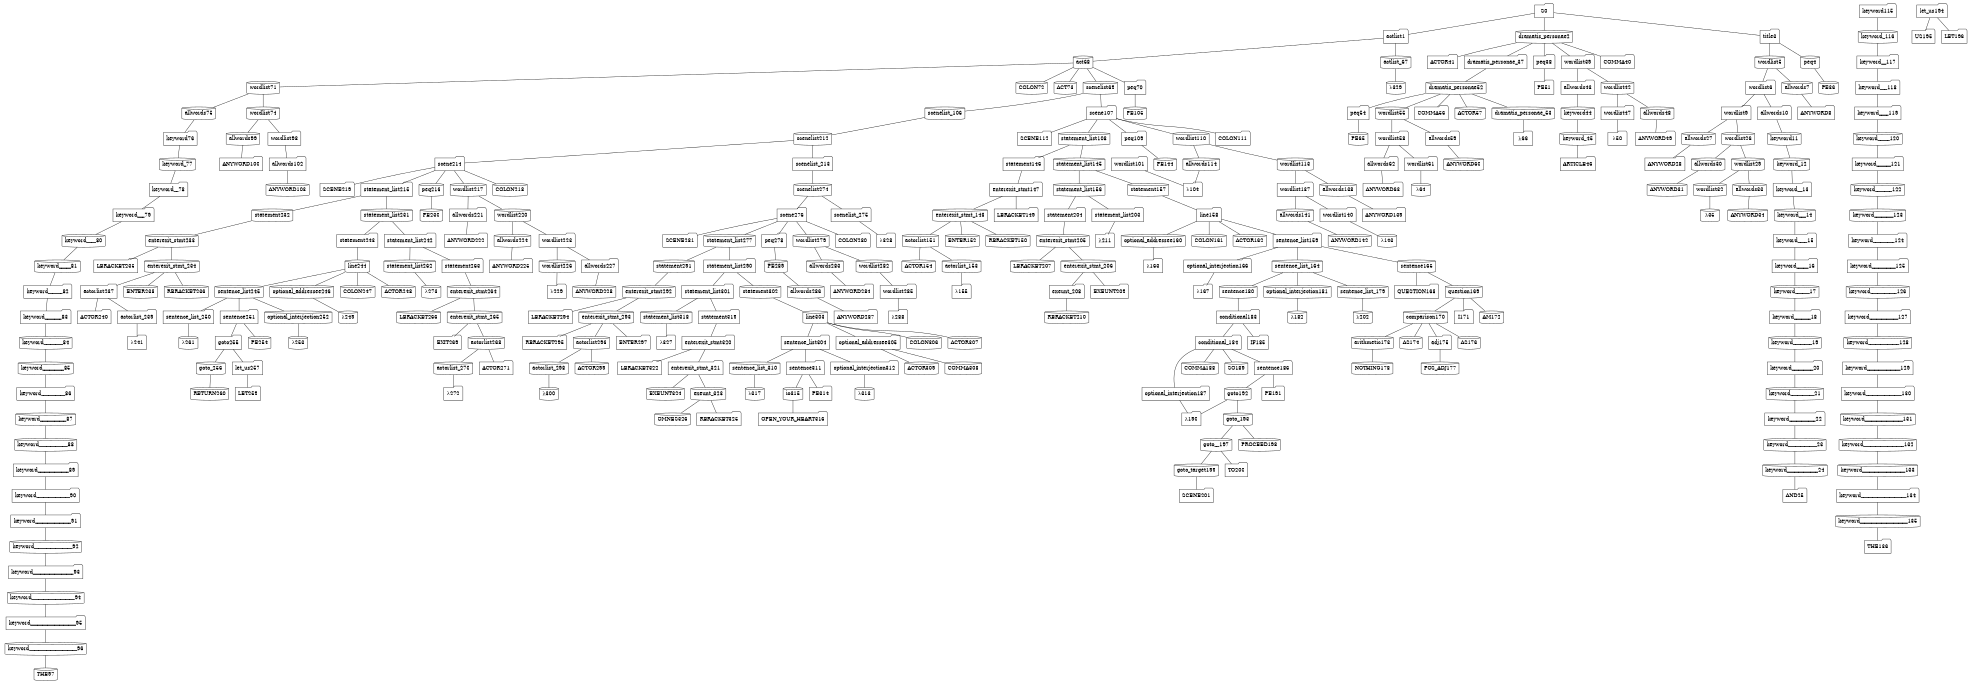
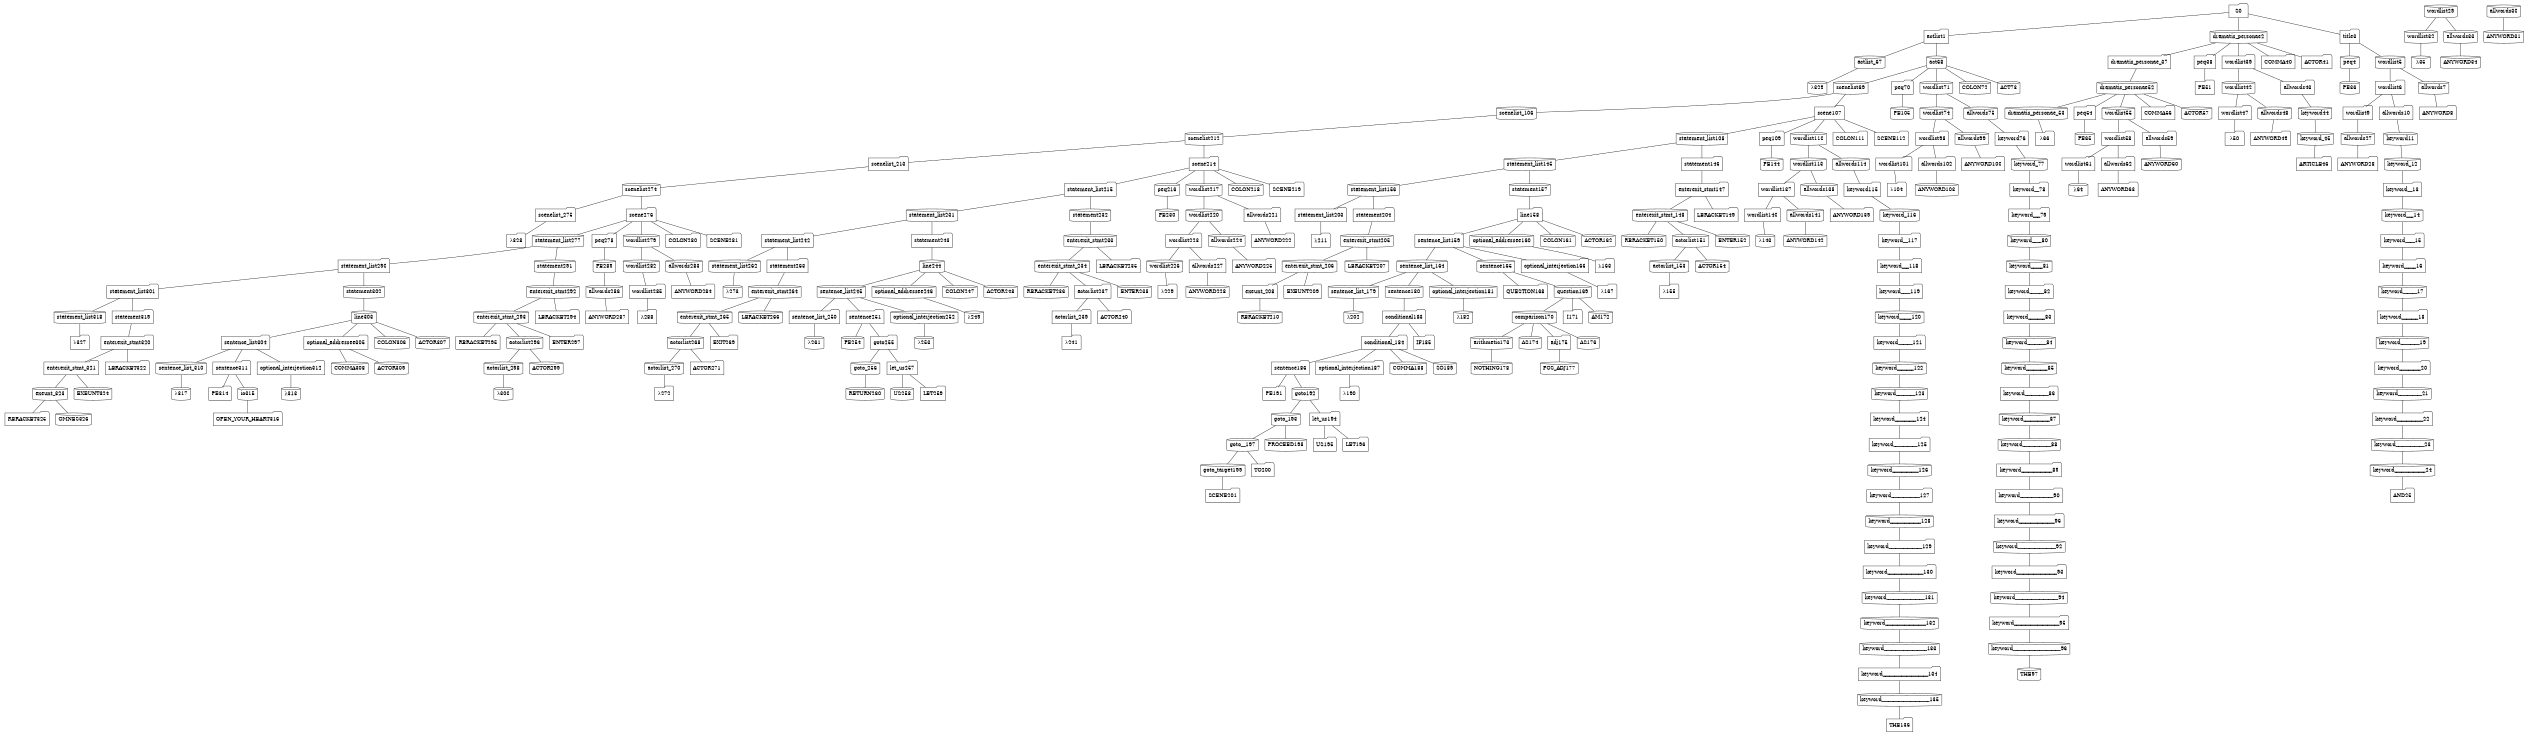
  strict graph {
    node [shape=cylinder]
    S0 [shape=folder]
    actlist1 [shape=folder]
    dramatis_personae2
    title3 [shape=folder]
    actlist_67
    act68
    dramatis_personae_37 [shape=folder]
    peq38 [shape=folder]
    wordlist39 [shape=folder]
    COMMA40 [shape=folder]
    ACTOR41 [shape=folder]
    peq4
    wordlist5
    "λ329"
    scenelist69
    peq70 [shape=folder]
    wordlist71
    COLON72
    ACT73
    dramatis_personae52
    PE51 [shape=folder]
    wordlist42
    allwords43 [shape=folder]
    PE36
    wordlist6 [shape=folder]
    allwords7
    wordlist9 [shape=folder]
    allwords10 [shape=folder]
    ANYWORD8 [shape=folder]
-   wordlist26
    allwords27
    keyword11
    wordlist29
    allwords30
    ANYWORD28 [shape=folder]
    keyword_12
    keyword__13 [shape=folder]
    keyword___14
    keyword____15 [shape=folder]
    keyword_____16 [shape=folder]
    keyword______17
    keyword_______18 [shape=folder]
    keyword________19
    keyword_________20 [shape=folder]
    keyword__________21
    keyword___________22 [shape=folder]
    keyword____________23
    keyword_____________24
    AND25 [shape=folder]
    wordlist32
    allwords33
    ANYWORD31
    "λ35"
    ANYWORD34
    dramatis_personae_53
    peq54 [shape=folder]
    wordlist55
    COMMA56 [shape=folder]
    ACTOR57
    wordlist47 [shape=folder]
    allwords48
    keyword44
    "λ50" [shape=folder]
    ANYWORD49 [shape=folder]
    keyword_45
    ARTICLE46 [shape=folder]
    "λ66" [shape=folder]
    PE65
    wordlist58 [shape=folder]
    allwords59 [shape=folder]
    wordlist61 [shape=folder]
    allwords62 [shape=folder]
    ANYWORD60
    "λ64"
    ANYWORD63 [shape=folder]
    scenelist_106
    scene107 [shape=folder]
    PE105
    wordlist74
    allwords75
    scenelist212
    statement_list108
    peq109 [shape=folder]
    wordlist110
    COLON111 [shape=folder]
    SCENE112 [shape=folder]
    wordlist98 [shape=folder]
    allwords99
    keyword76 [shape=folder]
    wordlist101 [shape=folder]
    allwords102 [shape=folder]
    ANYWORD100 [shape=folder]
    keyword_77
    keyword__78 [shape=folder]
    keyword___79 [shape=folder]
    keyword____80
    keyword_____81
    keyword______82 [shape=folder]
    keyword_______83 [shape=folder]
    keyword________84
    keyword_________85
    keyword__________86 [shape=folder]
    keyword___________87
    keyword____________88
    keyword_____________89 [shape=folder]
    keyword______________90 [shape=folder]
-   keyword_______________91 [shape=folder]
+   keyword_______________91 [shape=folder label=keyword_______________96]
    keyword________________92
    keyword_________________93 [shape=folder]
    keyword__________________94
    keyword___________________95 [shape=folder]
    keyword____________________96
    THE97
    "λ104" [shape=folder]
    ANYWORD103
    scenelist_213 [shape=folder]
    scene214 [shape=folder]
    statement_list145
    statement146 [shape=folder]
    PE144
    wordlist113
    allwords114
    statement_list156
    statement157
    enterexit_stmt147 [shape=folder]
    wordlist137 [shape=folder]
    allwords138
    keyword115 [shape=folder]
    wordlist140 [shape=folder]
    allwords141
    ANYWORD139 [shape=folder]
    keyword_116
    keyword__117 [shape=folder]
    keyword___118 [shape=folder]
    keyword____119 [shape=folder]
    keyword_____120
    keyword______121 [shape=folder]
    keyword_______122
    keyword________123
    keyword_________124 [shape=folder]
    keyword__________125 [shape=folder]
    keyword___________126
    keyword____________127 [shape=folder]
    keyword_____________128
    keyword______________129 [shape=folder]
    keyword_______________130 [shape=folder]
    keyword________________131
    keyword_________________132
    keyword__________________133
    keyword___________________134 [shape=folder]
    keyword____________________135
    THE136 [shape=folder]
    "λ143"
    ANYWORD142
    statement_list203 [shape=folder]
    statement204 [shape=folder]
    line158 [shape=folder]
    enterexit_stmt_148
    LBRACKET149 [shape=folder]
    RBRACKET150
    actorlist151
    ENTER152
    actorlist_153
    ACTOR154
    "λ155" [shape=folder]
    "λ211" [shape=folder]
    enterexit_stmt205
    sentence_list159 [shape=folder]
    optional_addressee160
    COLON161
    ACTOR162
    sentence_list_164
    sentence165
    optional_interjection166 [shape=folder]
    "λ163" [shape=folder]
    sentence_list_179
    sentence180
    optional_interjection181
    QUESTION168 [shape=folder]
    question169
    "λ167" [shape=folder]
    "λ202"
    conditional183 [shape=folder]
    "λ182"
    comparison170
    I171 [shape=folder]
    AM172
    arithmetic173
    AS174
    adj175 [shape=folder]
    AS176
    NOTHING178
    POS_ADJ177
    conditional_184 [shape=folder]
    IF185 [shape=folder]
    sentence186 [shape=folder]
    optional_interjection187 [shape=folder]
    COMMA188
    SO189
    PE191 [shape=folder]
    goto192
    "λ190" [shape=folder]
    goto_193
    let_us194 [shape=folder]
    goto__197
    PROCEED198
    US195 [shape=folder]
    LET196 [shape=folder]
    goto_target199
    TO200 [shape=folder]
    SCENE201 [shape=folder]
    enterexit_stmt_206
    LBRACKET207
    exeunt_208 [shape=folder]
    EXEUNT209 [shape=folder]
    RBRACKET210
    scenelist274
    statement_list215 [shape=folder]
    peq216
    wordlist217
    COLON218
    SCENE219 [shape=folder]
    scenelist_275 [shape=folder]
    scene276 [shape=folder]
    statement_list231
    statement232
    PE230
    wordlist220
    allwords221 [shape=folder]
    statement_list242 [shape=folder]
    statement243 [shape=folder]
    enterexit_stmt233
    wordlist223 [shape=folder]
    allwords224
    ANYWORD222 [shape=folder]
    wordlist226
    allwords227 [shape=folder]
    ANYWORD225 [shape=folder]
    "λ229" [shape=folder]
    ANYWORD228
    statement_list262
    statement263 [shape=folder]
    line244
    enterexit_stmt_234
    LBRACKET235 [shape=folder]
    RBRACKET236
    actorlist237 [shape=folder]
    ENTER238
    actorlist_239 [shape=folder]
    ACTOR240 [shape=folder]
    "λ241" [shape=folder]
    "λ273"
    enterexit_stmt264
    sentence_list245
    optional_addressee246
    COLON247
    ACTOR248
    sentence_list_250 [shape=folder]
    sentence251 [shape=folder]
    optional_interjection252
    "λ249"
    "λ261"
    PE254
    goto255 [shape=folder]
    "λ253"
    goto_256
    let_us257 [shape=folder]
    RETURN260
+   US258
    LET259 [shape=folder]
    enterexit_stmt_265
    LBRACKET266
    actorlist268
    EXIT269 [shape=folder]
    actorlist_270
    ACTOR271 [shape=folder]
    "λ272" [shape=folder]
    "λ328" [shape=folder]
    statement_list277
    peq278 [shape=folder]
    wordlist279
    COLON280 [shape=folder]
    SCENE281 [shape=folder]
    statement_list290 [shape=folder]
    statement291
    PE289
    wordlist282
    allwords283
    statement_list301 [shape=folder]
    statement302
    enterexit_stmt292
    allwords286
    wordlist285 [shape=folder]
    ANYWORD284 [shape=folder]
    "λ288" [shape=folder]
    ANYWORD287 [shape=folder]
    statement_list318
    statement319 [shape=folder]
    line303
    enterexit_stmt_293
    LBRACKET294 [shape=folder]
    RBRACKET295 [shape=folder]
    actorlist296
    ENTER297 [shape=folder]
    actorlist_298
    ACTOR299
    "λ300"
    "λ327" [shape=folder]
    enterexit_stmt320 [shape=folder]
    sentence_list304 [shape=folder]
    optional_addressee305 [shape=folder]
    COLON306
    ACTOR307
    sentence_list_310
    sentence311 [shape=folder]
    optional_interjection312 [shape=folder]
    COMMA308
    ACTOR309
    "λ317"
    PE314 [shape=folder]
    io315
    "λ313"
    OPEN_YOUR_HEART316 [shape=folder]
    enterexit_stmt_321 [shape=folder]
    LBRACKET322 [shape=folder]
    exeunt_323
    EXEUNT324
    RBRACKET325 [shape=folder]
    OMNES326
    S0 -- actlist1
    S0 -- dramatis_personae2
    S0 -- title3
    actlist1 -- actlist_67
    actlist1 -- act68
    dramatis_personae2 -- dramatis_personae_37
    dramatis_personae2 -- peq38
    dramatis_personae2 -- wordlist39
    dramatis_personae2 -- COMMA40
    dramatis_personae2 -- ACTOR41
    title3 -- peq4
    title3 -- wordlist5
    actlist_67 -- "λ329"
    act68 -- scenelist69
    act68 -- peq70
    act68 -- wordlist71
    act68 -- COLON72
    act68 -- ACT73
    dramatis_personae_37 -- dramatis_personae52
    peq38 -- PE51
    wordlist39 -- wordlist42
    wordlist39 -- allwords43
    peq4 -- PE36
    wordlist5 -- wordlist6
    wordlist5 -- allwords7
    scenelist69 -- scenelist_106
    scenelist69 -- scene107
    peq70 -- PE105
    wordlist71 -- wordlist74
    wordlist71 -- allwords75
    dramatis_personae52 -- dramatis_personae_53
    dramatis_personae52 -- peq54
    dramatis_personae52 -- wordlist55
    dramatis_personae52 -- COMMA56
    dramatis_personae52 -- ACTOR57
    wordlist42 -- wordlist47
    wordlist42 -- allwords48
    allwords43 -- keyword44
    wordlist6 -- wordlist9
    wordlist6 -- allwords10
    allwords7 -- ANYWORD8
-   wordlist9 -- wordlist26
    wordlist9 -- allwords27
    allwords10 -- keyword11
-   wordlist26 -- wordlist29
-   wordlist26 -- allwords30
    allwords27 -- ANYWORD28
    keyword11 -- keyword_12
    wordlist29 -- wordlist32
    wordlist29 -- allwords33
    allwords30 -- ANYWORD31
    keyword_12 -- keyword__13
    keyword__13 -- keyword___14
    keyword___14 -- keyword____15
    keyword____15 -- keyword_____16
    keyword_____16 -- keyword______17
    keyword______17 -- keyword_______18
    keyword_______18 -- keyword________19
    keyword________19 -- keyword_________20
    keyword_________20 -- keyword__________21
    keyword__________21 -- keyword___________22
    keyword___________22 -- keyword____________23
    keyword____________23 -- keyword_____________24
    keyword_____________24 -- AND25
    wordlist32 -- "λ35"
    allwords33 -- ANYWORD34
    dramatis_personae_53 -- "λ66"
    peq54 -- PE65
    wordlist55 -- wordlist58
    wordlist55 -- allwords59
    wordlist47 -- "λ50"
    allwords48 -- ANYWORD49
    keyword44 -- keyword_45
    keyword_45 -- ARTICLE46
    wordlist58 -- wordlist61
    wordlist58 -- allwords62
    allwords59 -- ANYWORD60
    wordlist61 -- "λ64"
    allwords62 -- ANYWORD63
    scenelist_106 -- scenelist212
    scene107 -- statement_list108
    scene107 -- peq109
    scene107 -- wordlist110
    scene107 -- COLON111
    scene107 -- SCENE112
    wordlist74 -- wordlist98
    wordlist74 -- allwords99
    allwords75 -- keyword76
    scenelist212 -- scenelist_213
    scenelist212 -- scene214
    statement_list108 -- statement_list145
    statement_list108 -- statement146
    peq109 -- PE144
    wordlist110 -- wordlist113
    wordlist110 -- allwords114
+   wordlist98 -- wordlist101
    wordlist98 -- allwords102
    allwords99 -- ANYWORD100
    keyword76 -- keyword_77
    wordlist101 -- "λ104"
    allwords102 -- ANYWORD103
    keyword_77 -- keyword__78
    keyword__78 -- keyword___79
    keyword___79 -- keyword____80
    keyword____80 -- keyword_____81
    keyword_____81 -- keyword______82
    keyword______82 -- keyword_______83
    keyword_______83 -- keyword________84
    keyword________84 -- keyword_________85
    keyword_________85 -- keyword__________86
    keyword__________86 -- keyword___________87
    keyword___________87 -- keyword____________88
    keyword____________88 -- keyword_____________89
    keyword_____________89 -- keyword______________90
    keyword______________90 -- keyword_______________91
    keyword_______________91 -- keyword________________92
    keyword________________92 -- keyword_________________93
    keyword_________________93 -- keyword__________________94
    keyword__________________94 -- keyword___________________95
    keyword___________________95 -- keyword____________________96
    keyword____________________96 -- THE97
    scenelist_213 -- scenelist274
    scene214 -- statement_list215
    scene214 -- peq216
    scene214 -- wordlist217
    scene214 -- COLON218
    scene214 -- SCENE219
    statement_list145 -- statement_list156
    statement_list145 -- statement157
    statement146 -- enterexit_stmt147
    wordlist113 -- wordlist137
    wordlist113 -- allwords138
-   allwords114 -- "λ104"
+   allwords114 -- keyword115
    statement_list156 -- statement_list203
    statement_list156 -- statement204
    statement157 -- line158
    enterexit_stmt147 -- enterexit_stmt_148
    enterexit_stmt147 -- LBRACKET149
    wordlist137 -- wordlist140
    wordlist137 -- allwords141
    allwords138 -- ANYWORD139
    keyword115 -- keyword_116
    wordlist140 -- "λ143"
    allwords141 -- ANYWORD142
    keyword_116 -- keyword__117
    keyword__117 -- keyword___118
    keyword___118 -- keyword____119
    keyword____119 -- keyword_____120
    keyword_____120 -- keyword______121
    keyword______121 -- keyword_______122
    keyword_______122 -- keyword________123
    keyword________123 -- keyword_________124
    keyword_________124 -- keyword__________125
    keyword__________125 -- keyword___________126
    keyword___________126 -- keyword____________127
    keyword____________127 -- keyword_____________128
    keyword_____________128 -- keyword______________129
    keyword______________129 -- keyword_______________130
    keyword_______________130 -- keyword________________131
    keyword________________131 -- keyword_________________132
    keyword_________________132 -- keyword__________________133
    keyword__________________133 -- keyword___________________134
    keyword___________________134 -- keyword____________________135
    keyword____________________135 -- THE136
    statement_list203 -- "λ211"
    statement204 -- enterexit_stmt205
    line158 -- sentence_list159
    line158 -- optional_addressee160
    line158 -- COLON161
    line158 -- ACTOR162
    enterexit_stmt_148 -- RBRACKET150
    enterexit_stmt_148 -- actorlist151
    enterexit_stmt_148 -- ENTER152
    actorlist151 -- actorlist_153
    actorlist151 -- ACTOR154
    actorlist_153 -- "λ155"
    enterexit_stmt205 -- enterexit_stmt_206
    enterexit_stmt205 -- LBRACKET207
    sentence_list159 -- sentence_list_164
    sentence_list159 -- sentence165
    sentence_list159 -- optional_interjection166
    optional_addressee160 -- "λ163"
    sentence_list_164 -- sentence_list_179
    sentence_list_164 -- sentence180
    sentence_list_164 -- optional_interjection181
    sentence165 -- QUESTION168
    sentence165 -- question169
    optional_interjection166 -- "λ167"
    sentence_list_179 -- "λ202"
    sentence180 -- conditional183
    optional_interjection181 -- "λ182"
    question169 -- comparison170
    question169 -- I171
    question169 -- AM172
    conditional183 -- conditional_184
    conditional183 -- IF185
    comparison170 -- arithmetic173
    comparison170 -- AS174
    comparison170 -- adj175
    comparison170 -- AS176
    arithmetic173 -- NOTHING178
    adj175 -- POS_ADJ177
    conditional_184 -- sentence186
    conditional_184 -- optional_interjection187
    conditional_184 -- COMMA188
    conditional_184 -- SO189
    sentence186 -- PE191
    sentence186 -- goto192
    optional_interjection187 -- "λ190"
    goto192 -- goto_193
-   goto192 -- "λ190"
+   goto192 -- let_us194
    goto_193 -- goto__197
    goto_193 -- PROCEED198
    let_us194 -- US195
    let_us194 -- LET196
    goto__197 -- goto_target199
    goto__197 -- TO200
    goto_target199 -- SCENE201
    enterexit_stmt_206 -- exeunt_208
    enterexit_stmt_206 -- EXEUNT209
    exeunt_208 -- RBRACKET210
    scenelist274 -- scenelist_275
    scenelist274 -- scene276
    statement_list215 -- statement_list231
    statement_list215 -- statement232
    peq216 -- PE230
    wordlist217 -- wordlist220
    wordlist217 -- allwords221
    scenelist_275 -- "λ328"
    scene276 -- statement_list277
    scene276 -- peq278
    scene276 -- wordlist279
    scene276 -- COLON280
    scene276 -- SCENE281
    statement_list231 -- statement_list242
    statement_list231 -- statement243
    statement232 -- enterexit_stmt233
    wordlist220 -- wordlist223
    wordlist220 -- allwords224
    allwords221 -- ANYWORD222
    statement_list242 -- statement_list262
    statement_list242 -- statement263
    statement243 -- line244
    enterexit_stmt233 -- enterexit_stmt_234
    enterexit_stmt233 -- LBRACKET235
    wordlist223 -- wordlist226
    wordlist223 -- allwords227
    allwords224 -- ANYWORD225
    wordlist226 -- "λ229"
    allwords227 -- ANYWORD228
    statement_list262 -- "λ273"
    statement263 -- enterexit_stmt264
    line244 -- sentence_list245
    line244 -- optional_addressee246
    line244 -- COLON247
    line244 -- ACTOR248
    enterexit_stmt_234 -- RBRACKET236
    enterexit_stmt_234 -- actorlist237
    enterexit_stmt_234 -- ENTER238
    actorlist237 -- actorlist_239
    actorlist237 -- ACTOR240
    actorlist_239 -- "λ241"
    enterexit_stmt264 -- enterexit_stmt_265
    enterexit_stmt264 -- LBRACKET266
    sentence_list245 -- sentence_list_250
    sentence_list245 -- sentence251
    sentence_list245 -- optional_interjection252
    optional_addressee246 -- "λ249"
    sentence_list_250 -- "λ261"
    sentence251 -- PE254
    sentence251 -- goto255
    optional_interjection252 -- "λ253"
    goto255 -- goto_256
    goto255 -- let_us257
    goto_256 -- RETURN260
+   let_us257 -- US258
    let_us257 -- LET259
    enterexit_stmt_265 -- actorlist268
    enterexit_stmt_265 -- EXIT269
    actorlist268 -- actorlist_270
    actorlist268 -- ACTOR271
    actorlist_270 -- "λ272"
    statement_list277 -- statement_list290
    statement_list277 -- statement291
    peq278 -- PE289
    wordlist279 -- wordlist282
    wordlist279 -- allwords283
    statement_list290 -- statement_list301
    statement_list290 -- statement302
    statement291 -- enterexit_stmt292
    PE289 -- allwords286
    wordlist282 -- wordlist285
    allwords283 -- ANYWORD284
    statement_list301 -- statement_list318
    statement_list301 -- statement319
    statement302 -- line303
    enterexit_stmt292 -- enterexit_stmt_293
    enterexit_stmt292 -- LBRACKET294
    allwords286 -- ANYWORD287
    wordlist285 -- "λ288"
    statement_list318 -- "λ327"
    statement319 -- enterexit_stmt320
    line303 -- sentence_list304
    line303 -- optional_addressee305
    line303 -- COLON306
    line303 -- ACTOR307
    enterexit_stmt_293 -- RBRACKET295
    enterexit_stmt_293 -- actorlist296
    enterexit_stmt_293 -- ENTER297
    actorlist296 -- actorlist_298
    actorlist296 -- ACTOR299
    actorlist_298 -- "λ300"
    enterexit_stmt320 -- enterexit_stmt_321
    enterexit_stmt320 -- LBRACKET322
    sentence_list304 -- sentence_list_310
    sentence_list304 -- sentence311
    sentence_list304 -- optional_interjection312
    optional_addressee305 -- COMMA308
    optional_addressee305 -- ACTOR309
    sentence_list_310 -- "λ317"
    sentence311 -- PE314
    sentence311 -- io315
    optional_interjection312 -- "λ313"
    io315 -- OPEN_YOUR_HEART316
    enterexit_stmt_321 -- exeunt_323
    enterexit_stmt_321 -- EXEUNT324
    exeunt_323 -- RBRACKET325
    exeunt_323 -- OMNES326
  }
